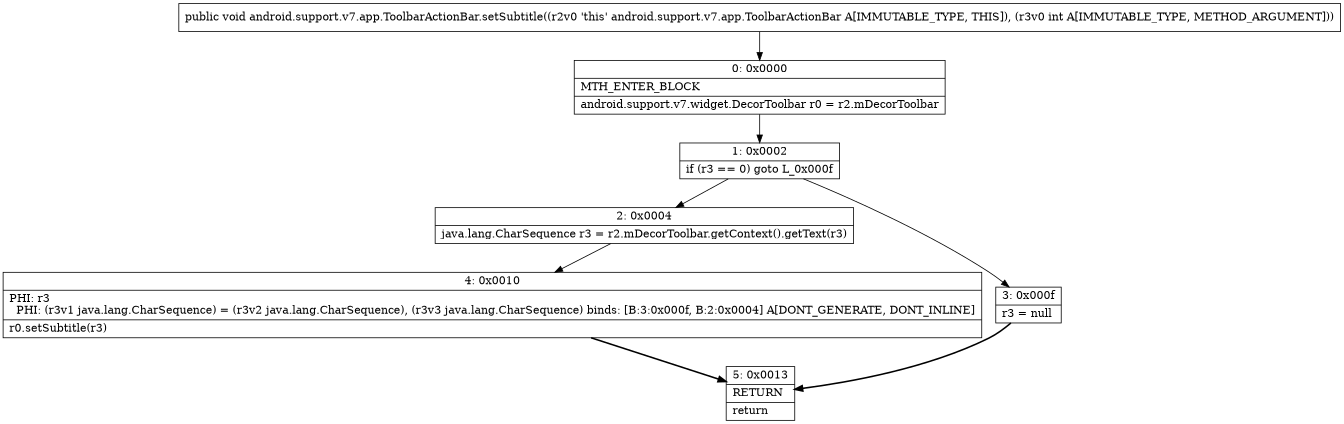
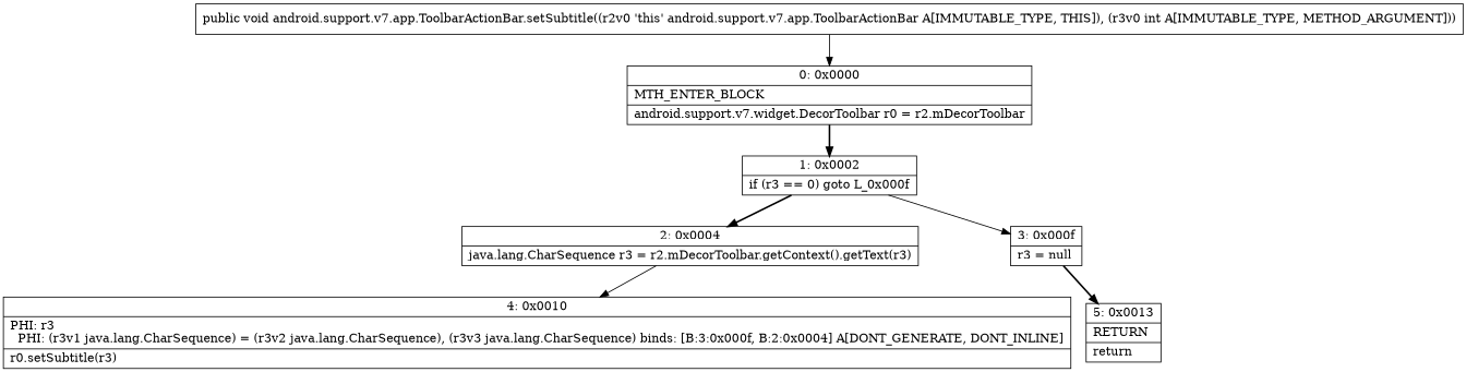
  digraph {
    node [shape=record]
    edge [style=solid]
    n1 [label="{0\:\ 0x0000|MTH_ENTER_BLOCK\l|android.support.v7.widget.DecorToolbar r0 = r2.mDecorToolbar\l}"]
    n2 [label="{1\:\ 0x0002|if (r3 == 0) goto L_0x000f\l}"]
    n3 [label="{2\:\ 0x0004|java.lang.CharSequence r3 = r2.mDecorToolbar.getContext().getText(r3)\l}"]
    n4 [label="{3\:\ 0x000f|r3 = null\l}"]
    n5 [label="{4\:\ 0x0010|PHI: r3 \l  PHI: (r3v1 java.lang.CharSequence) = (r3v2 java.lang.CharSequence), (r3v3 java.lang.CharSequence) binds: [B:3:0x000f, B:2:0x0004] A[DONT_GENERATE, DONT_INLINE]\l|r0.setSubtitle(r3)\l}"]
    n6 [label="{5\:\ 0x0013|RETURN\l|return\l}"]
    n7 [label="{public void android.support.v7.app.ToolbarActionBar.setSubtitle((r2v0 'this' android.support.v7.app.ToolbarActionBar A[IMMUTABLE_TYPE, THIS]), (r3v0 int A[IMMUTABLE_TYPE, METHOD_ARGUMENT])) }"]
-   n1 -> n2
-   n2 -> n3
+   n1 -> n2 [style=bold]
+   n2 -> n3 [style=bold]
    n2 -> n4
    n3 -> n5
    n4 -> n6 [style=bold]
-   n5 -> n6 [style=bold]
    n7 -> n1
  }
